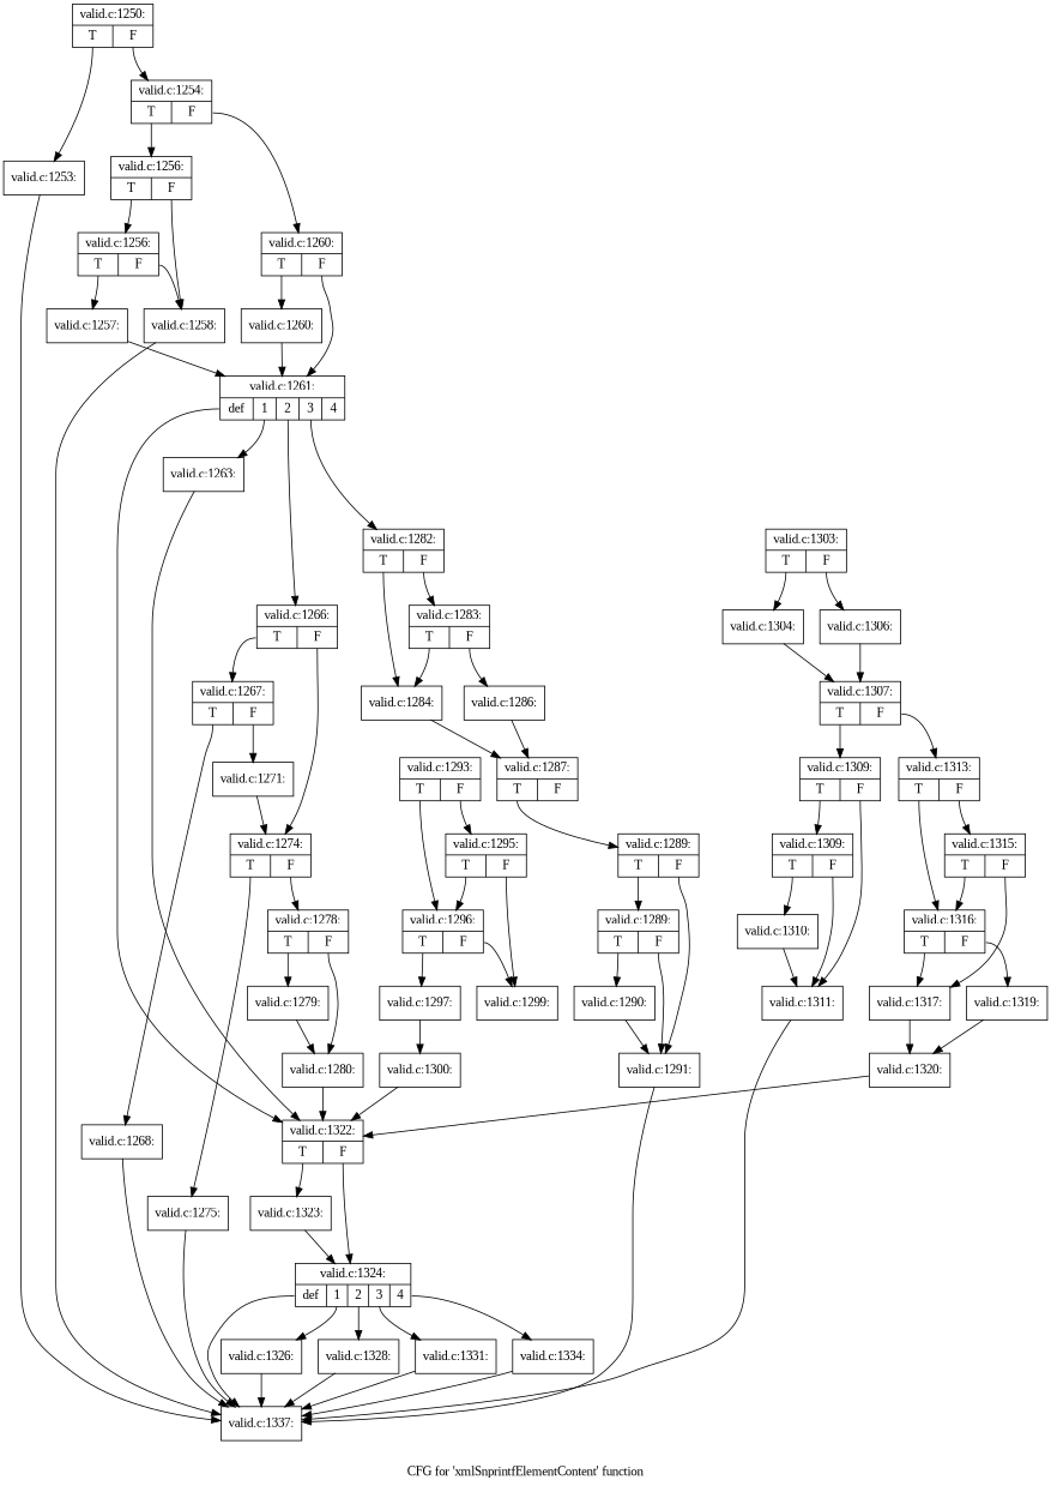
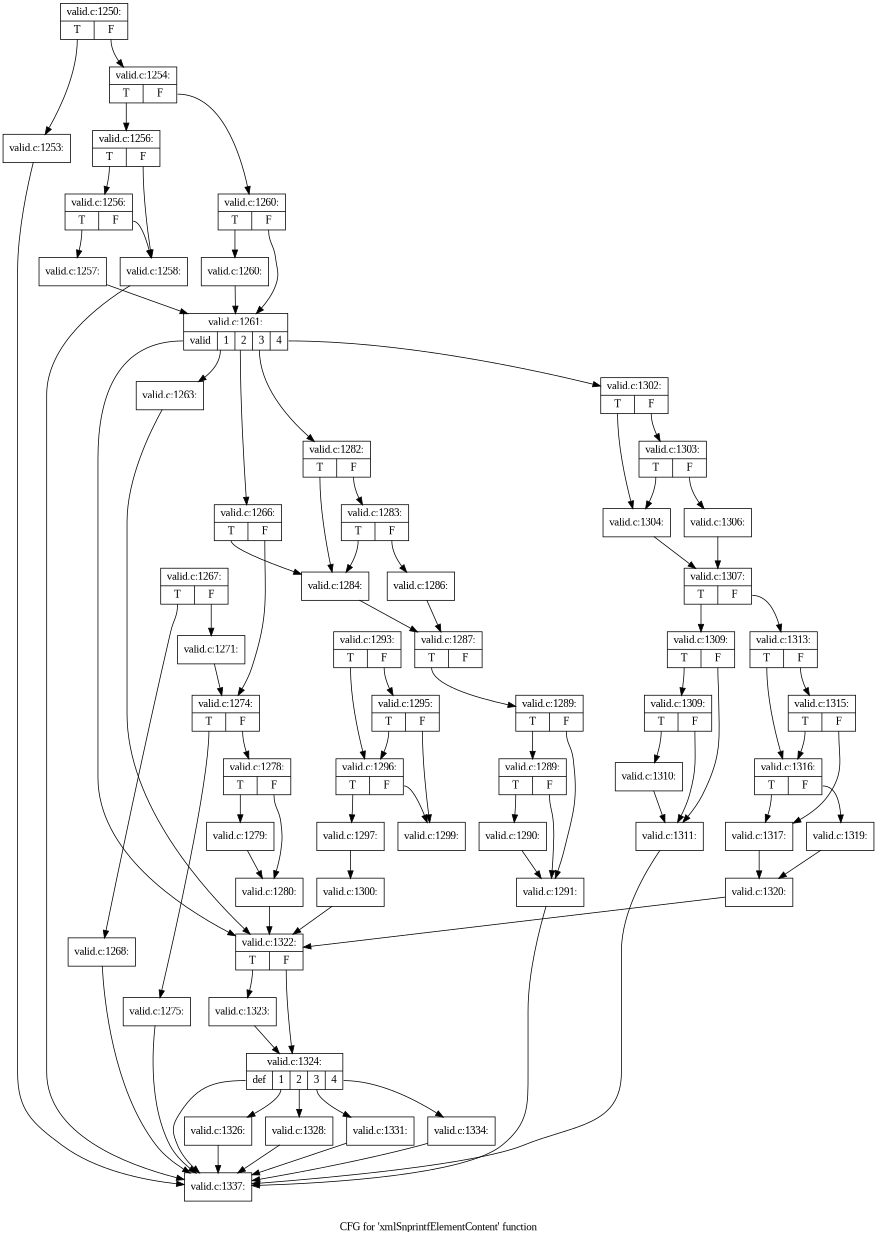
  digraph {
    fontname="Liberation Serif"
    label="CFG for 'xmlSnprintfElementContent' function"
    node [fontname="Liberation Serif" shape=record]
    edge [fontname="Liberation Serif"]
    n1 [label="{valid.c:1250:|{<s0>T|<s1>F}}"]
    n2 [label="{valid.c:1253:}"]
    n3 [label="{valid.c:1254:|{<s0>T|<s1>F}}"]
    n4 [label="{valid.c:1337:}"]
    n5 [label="{valid.c:1256:|{<s0>T|<s1>F}}"]
    n6 [label="{valid.c:1260:|{<s0>T|<s1>F}}"]
    n7 [label="{valid.c:1256:|{<s0>T|<s1>F}}"]
    n8 [label="{valid.c:1258:}"]
    n9 [label="{valid.c:1260:}"]
-   n10 [label="{valid.c:1261:|{<s0>def|<s1>1|<s2>2|<s3>3|<s4>4}}"]
+   n10 [label="{valid.c:1261:|{<s0>valid|<s1>1|<s2>2|<s3>3|<s4>4}}"]
    n11 [label="{valid.c:1257:}"]
    n12 [label="{valid.c:1322:|{<s0>T|<s1>F}}"]
    n13 [label="{valid.c:1263:}"]
    n14 [label="{valid.c:1266:|{<s0>T|<s1>F}}"]
    n15 [label="{valid.c:1282:|{<s0>T|<s1>F}}"]
+   n16 [label="{valid.c:1302:|{<s0>T|<s1>F}}"]
    n17 [label="{valid.c:1323:}"]
    n18 [label="{valid.c:1324:|{<s0>def|<s1>1|<s2>2|<s3>3|<s4>4}}"]
    n19 [label="{valid.c:1267:|{<s0>T|<s1>F}}"]
    n20 [label="{valid.c:1274:|{<s0>T|<s1>F}}"]
    n21 [label="{valid.c:1284:}"]
    n22 [label="{valid.c:1283:|{<s0>T|<s1>F}}"]
    n23 [label="{valid.c:1304:}"]
    n24 [label="{valid.c:1303:|{<s0>T|<s1>F}}"]
    n25 [label="{valid.c:1326:}"]
    n26 [label="{valid.c:1328:}"]
    n27 [label="{valid.c:1331:}"]
    n28 [label="{valid.c:1334:}"]
    n29 [label="{valid.c:1268:}"]
    n30 [label="{valid.c:1271:}"]
    n31 [label="{valid.c:1275:}"]
    n32 [label="{valid.c:1278:|{<s0>T|<s1>F}}"]
    n33 [label="{valid.c:1287:|{<s0>T|<s1>F}}"]
    n34 [label="{valid.c:1286:}"]
    n35 [label="{valid.c:1307:|{<s0>T|<s1>F}}"]
    n36 [label="{valid.c:1306:}"]
    n37 [label="{valid.c:1279:}"]
    n38 [label="{valid.c:1280:}"]
    n39 [label="{valid.c:1289:|{<s0>T|<s1>F}}"]
    n40 [label="{valid.c:1289:|{<s0>T|<s1>F}}"]
    n41 [label="{valid.c:1291:}"]
    n42 [label="{valid.c:1293:|{<s0>T|<s1>F}}"]
    n43 [label="{valid.c:1296:|{<s0>T|<s1>F}}"]
    n44 [label="{valid.c:1295:|{<s0>T|<s1>F}}"]
    n45 [label="{valid.c:1290:}"]
    n46 [label="{valid.c:1299:}"]
    n47 [label="{valid.c:1297:}"]
    n48 [label="{valid.c:1300:}"]
    n49 [label="{valid.c:1309:|{<s0>T|<s1>F}}"]
    n50 [label="{valid.c:1313:|{<s0>T|<s1>F}}"]
    n51 [label="{valid.c:1309:|{<s0>T|<s1>F}}"]
    n52 [label="{valid.c:1311:}"]
    n53 [label="{valid.c:1316:|{<s0>T|<s1>F}}"]
    n54 [label="{valid.c:1315:|{<s0>T|<s1>F}}"]
    n55 [label="{valid.c:1310:}"]
    n56 [label="{valid.c:1319:}"]
    n57 [label="{valid.c:1317:}"]
    n58 [label="{valid.c:1320:}"]
    n1 -> n2 [tailport=s0]
    n1 -> n3 [tailport=s1]
    n2 -> n4
    n3 -> n5 [tailport=s0]
    n3 -> n6 [tailport=s1]
    n5 -> n7 [tailport=s0]
    n5 -> n8 [tailport=s1]
    n6 -> n9 [tailport=s0]
    n6 -> n10 [tailport=s1]
    n7 -> n8 [tailport=s1]
    n7 -> n11 [tailport=s0]
    n8 -> n4
    n9 -> n10
    n10 -> n12 [tailport=s0]
    n10 -> n13 [tailport=s1]
    n10 -> n14 [tailport=s2]
    n10 -> n15 [tailport=s3]
+   n10 -> n16 [tailport=s4]
    n11 -> n10
    n12 -> n17 [tailport=s0]
    n12 -> n18 [tailport=s1]
    n13 -> n12
-   n14 -> n19 [tailport=s0]
+   n14 -> n21 [tailport=s0]
    n14 -> n20 [tailport=s1]
    n15 -> n21 [tailport=s0]
    n15 -> n22 [tailport=s1]
+   n16 -> n23 [tailport=s0]
+   n16 -> n24 [tailport=s1]
    n17 -> n18
    n18 -> n4 [tailport=s0]
    n18 -> n25 [tailport=s1]
    n18 -> n26 [tailport=s2]
    n18 -> n27 [tailport=s3]
    n18 -> n28 [tailport=s4]
    n19 -> n29 [tailport=s0]
    n19 -> n30 [tailport=s1]
    n20 -> n31 [tailport=s0]
    n20 -> n32 [tailport=s1]
    n21 -> n33
    n22 -> n21 [tailport=s0]
    n22 -> n34 [tailport=s1]
    n23 -> n35
    n24 -> n23 [tailport=s0]
    n24 -> n36 [tailport=s1]
    n25 -> n4
    n26 -> n4
    n27 -> n4
    n28 -> n4
    n29 -> n4
    n30 -> n20
    n31 -> n4
    n32 -> n37 [tailport=s0]
    n32 -> n38 [tailport=s1]
    n33 -> n39 [tailport=s0]
    n34 -> n33
    n35 -> n49 [tailport=s0]
    n35 -> n50 [tailport=s1]
    n36 -> n35
    n37 -> n38
    n38 -> n12
    n39 -> n40 [tailport=s0]
    n39 -> n41 [tailport=s1]
    n40 -> n41 [tailport=s1]
    n40 -> n45 [tailport=s0]
    n41 -> n4
    n42 -> n43 [tailport=s0]
    n42 -> n44 [tailport=s1]
    n43 -> n46 [tailport=s1]
    n43 -> n47 [tailport=s0]
    n44 -> n43 [tailport=s0]
    n44 -> n46 [tailport=s1]
    n45 -> n41
    n47 -> n48
    n48 -> n12
    n49 -> n51 [tailport=s0]
    n49 -> n52 [tailport=s1]
    n50 -> n53 [tailport=s0]
    n50 -> n54 [tailport=s1]
    n51 -> n52 [tailport=s1]
    n51 -> n55 [tailport=s0]
    n52 -> n4
    n53 -> n56 [tailport=s1]
    n53 -> n57 [tailport=s0]
    n54 -> n53 [tailport=s0]
    n54 -> n57 [tailport=s1]
    n55 -> n52
    n56 -> n58
    n57 -> n58
    n58 -> n12
  }
